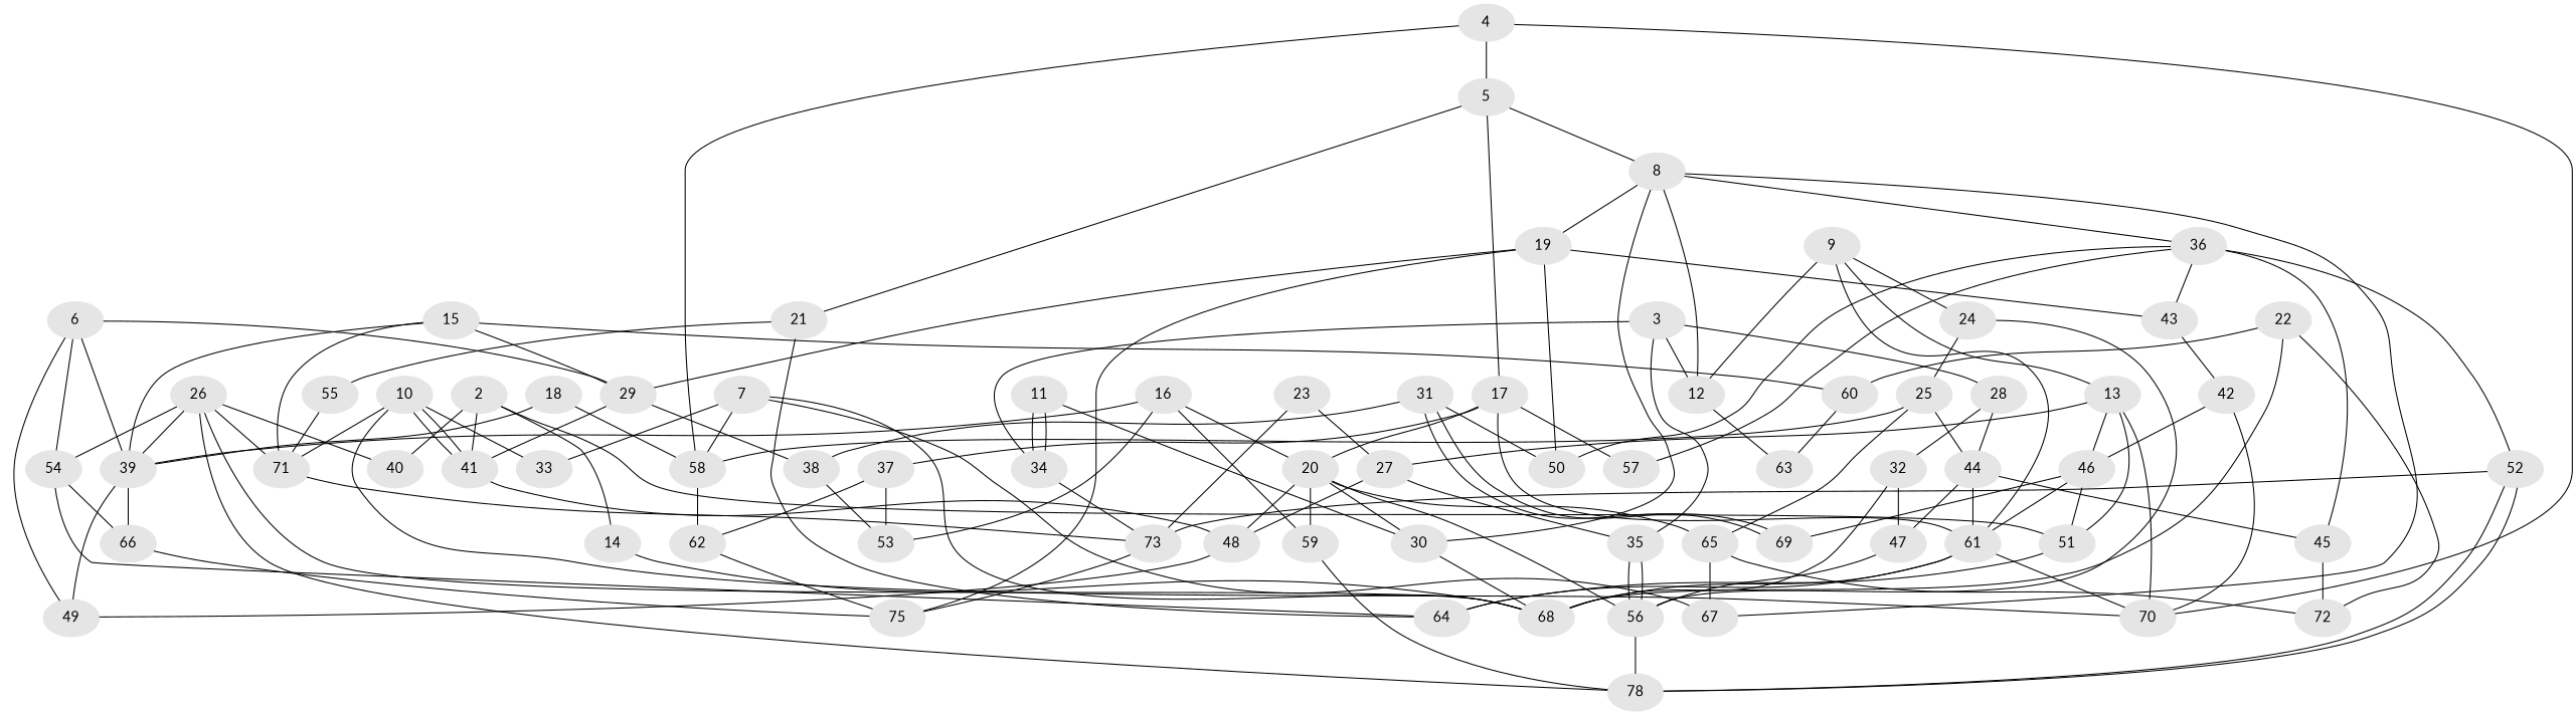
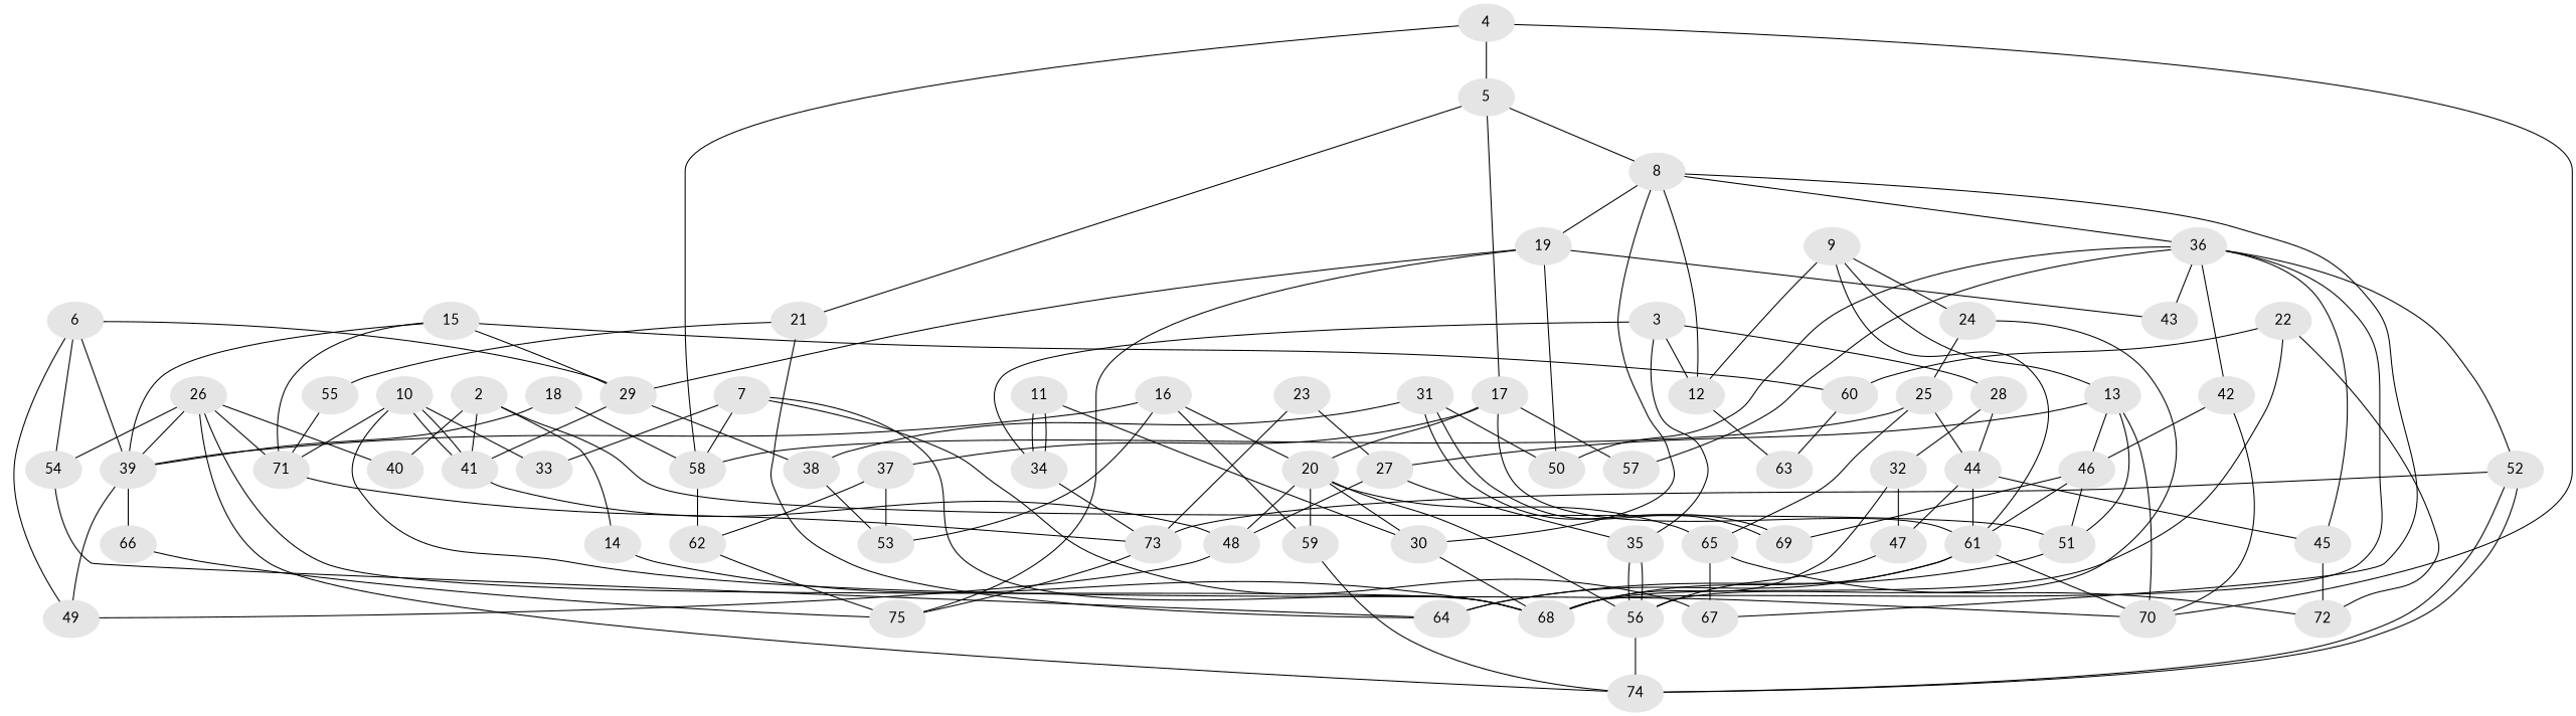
  graph {
    fontname=Lato
    node [color=gray90 fontname=Lato style=filled]
    edge [fontname=Lato]
    10
    41
    70
    33
    71
    36
    68
    57
    43
    50
    42
    45
    52
    48
    2
    14
    40
    51
    64
    3
    12
    28
    35
    34
    63
    44
    32
    56
    4
    5
    58
    8
    17
    21
    62
    67
    19
    30
    61
    20
    37
    55
    6
    29
    39
    49
    54
    38
    66
    7
    75
    9
    13
    24
    27
    46
    25
    73
    11
    69
    15
    60
    16
    53
    59
    65
-   74 [label=78]
+   74
    18
    72
    22
    23
    47
    26
    31
    10 -- 41
    10 -- 41
    10 -- 70
    10 -- 33
    10 -- 71
    41 -- 48
    71 -- 73
+   36 -- 68
    36 -- 57
    36 -- 43
    36 -- 50
-   43 -- 42
+   36 -- 42
    36 -- 45
    36 -- 52
    42 -- 70
    42 -- 46
    45 -- 72
    52 -- 73
    52 -- 74
    52 -- 74
    48 -- 49
    2 -- 41
    2 -- 14
    2 -- 40
    2 -- 51
    14 -- 68
    51 -- 64
    3 -- 12
    3 -- 28
    3 -- 35
    3 -- 34
    12 -- 63
    28 -- 44
    28 -- 32
    35 -- 56
    35 -- 56
    34 -- 73
    44 -- 45
    44 -- 61
    44 -- 47
    32 -- 68
    32 -- 47
    56 -- 74
    4 -- 70
    4 -- 5
    4 -- 58
    5 -- 8
    5 -- 17
    5 -- 21
    58 -- 62
    8 -- 36
    8 -- 12
    8 -- 67
    8 -- 19
    8 -- 30
    17 -- 57
    17 -- 61
    17 -- 20
    17 -- 37
    21 -- 64
    21 -- 55
    62 -- 75
    19 -- 43
    19 -- 50
    19 -- 29
    19 -- 75
    30 -- 68
    61 -- 70
    61 -- 68
    61 -- 64
    20 -- 48
    20 -- 56
    20 -- 30
    20 -- 59
    20 -- 65
    37 -- 62
    37 -- 53
    55 -- 71
    6 -- 29
    6 -- 39
    6 -- 49
    6 -- 54
    29 -- 41
    29 -- 38
    39 -- 49
    39 -- 66
    54 -- 64
-   54 -- 66
    38 -- 53
    66 -- 75
    7 -- 33
    7 -- 68
    7 -- 58
    7 -- 67
    9 -- 12
    9 -- 61
    9 -- 13
    9 -- 24
    13 -- 70
    13 -- 51
    13 -- 27
    13 -- 46
    24 -- 56
    24 -- 25
    27 -- 48
    27 -- 35
    46 -- 51
    46 -- 61
    46 -- 69
    25 -- 44
    25 -- 58
    25 -- 65
    73 -- 75
    11 -- 34
    11 -- 34
    11 -- 30
    15 -- 71
    15 -- 29
    15 -- 39
    15 -- 60
    60 -- 63
    16 -- 20
    16 -- 39
    16 -- 53
    16 -- 59
    59 -- 74
    65 -- 67
    65 -- 72
    18 -- 58
    18 -- 39
    22 -- 68
    22 -- 60
    22 -- 72
    23 -- 27
    23 -- 73
    47 -- 56
    26 -- 71
    26 -- 68
    26 -- 40
    26 -- 39
    26 -- 54
    26 -- 74
    31 -- 50
    31 -- 38
    31 -- 69
    31 -- 69
  }
